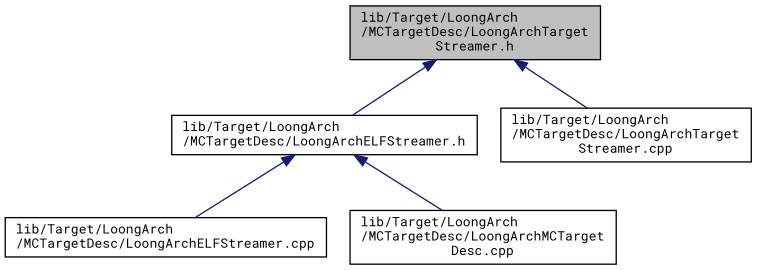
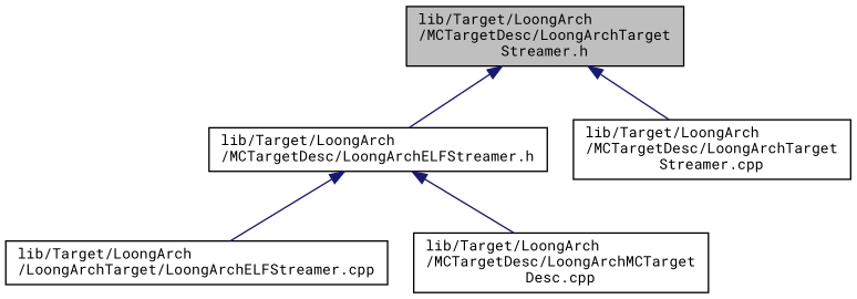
  digraph {
    fontname="Roboto Mono"
    node [color=black fontname="Roboto Mono" fontsize=10 shape=record]
    edge [color=midnightblue dir=back fontname="Roboto Mono" fontsize=10 labelfontname=Helvetica labelfontsize=10 style=solid]
    n1 [fillcolor=grey75 fontcolor=black height=0.2 label="lib/Target/LoongArch\l/MCTargetDesc/LoongArchTarget\lStreamer.h" style=filled width=0.4]
    n2 [height=0.2 label="lib/Target/LoongArch\l/MCTargetDesc/LoongArchELFStreamer.h" width=0.4]
    n3 [height=0.2 label="lib/Target/LoongArch\l/MCTargetDesc/LoongArchTarget\lStreamer.cpp" width=0.4]
-   n4 [height=0.2 label="lib/Target/LoongArch\l/MCTargetDesc/LoongArchELFStreamer.cpp" width=0.4]
+   n4 [height=0.2 label="lib/Target/LoongArch\l/LoongArchTarget/LoongArchELFStreamer.cpp" width=0.4]
    n5 [height=0.2 label="lib/Target/LoongArch\l/MCTargetDesc/LoongArchMCTarget\lDesc.cpp" width=0.4]
    n1 -> n2
    n1 -> n3
    n2 -> n4
    n2 -> n5
  }
